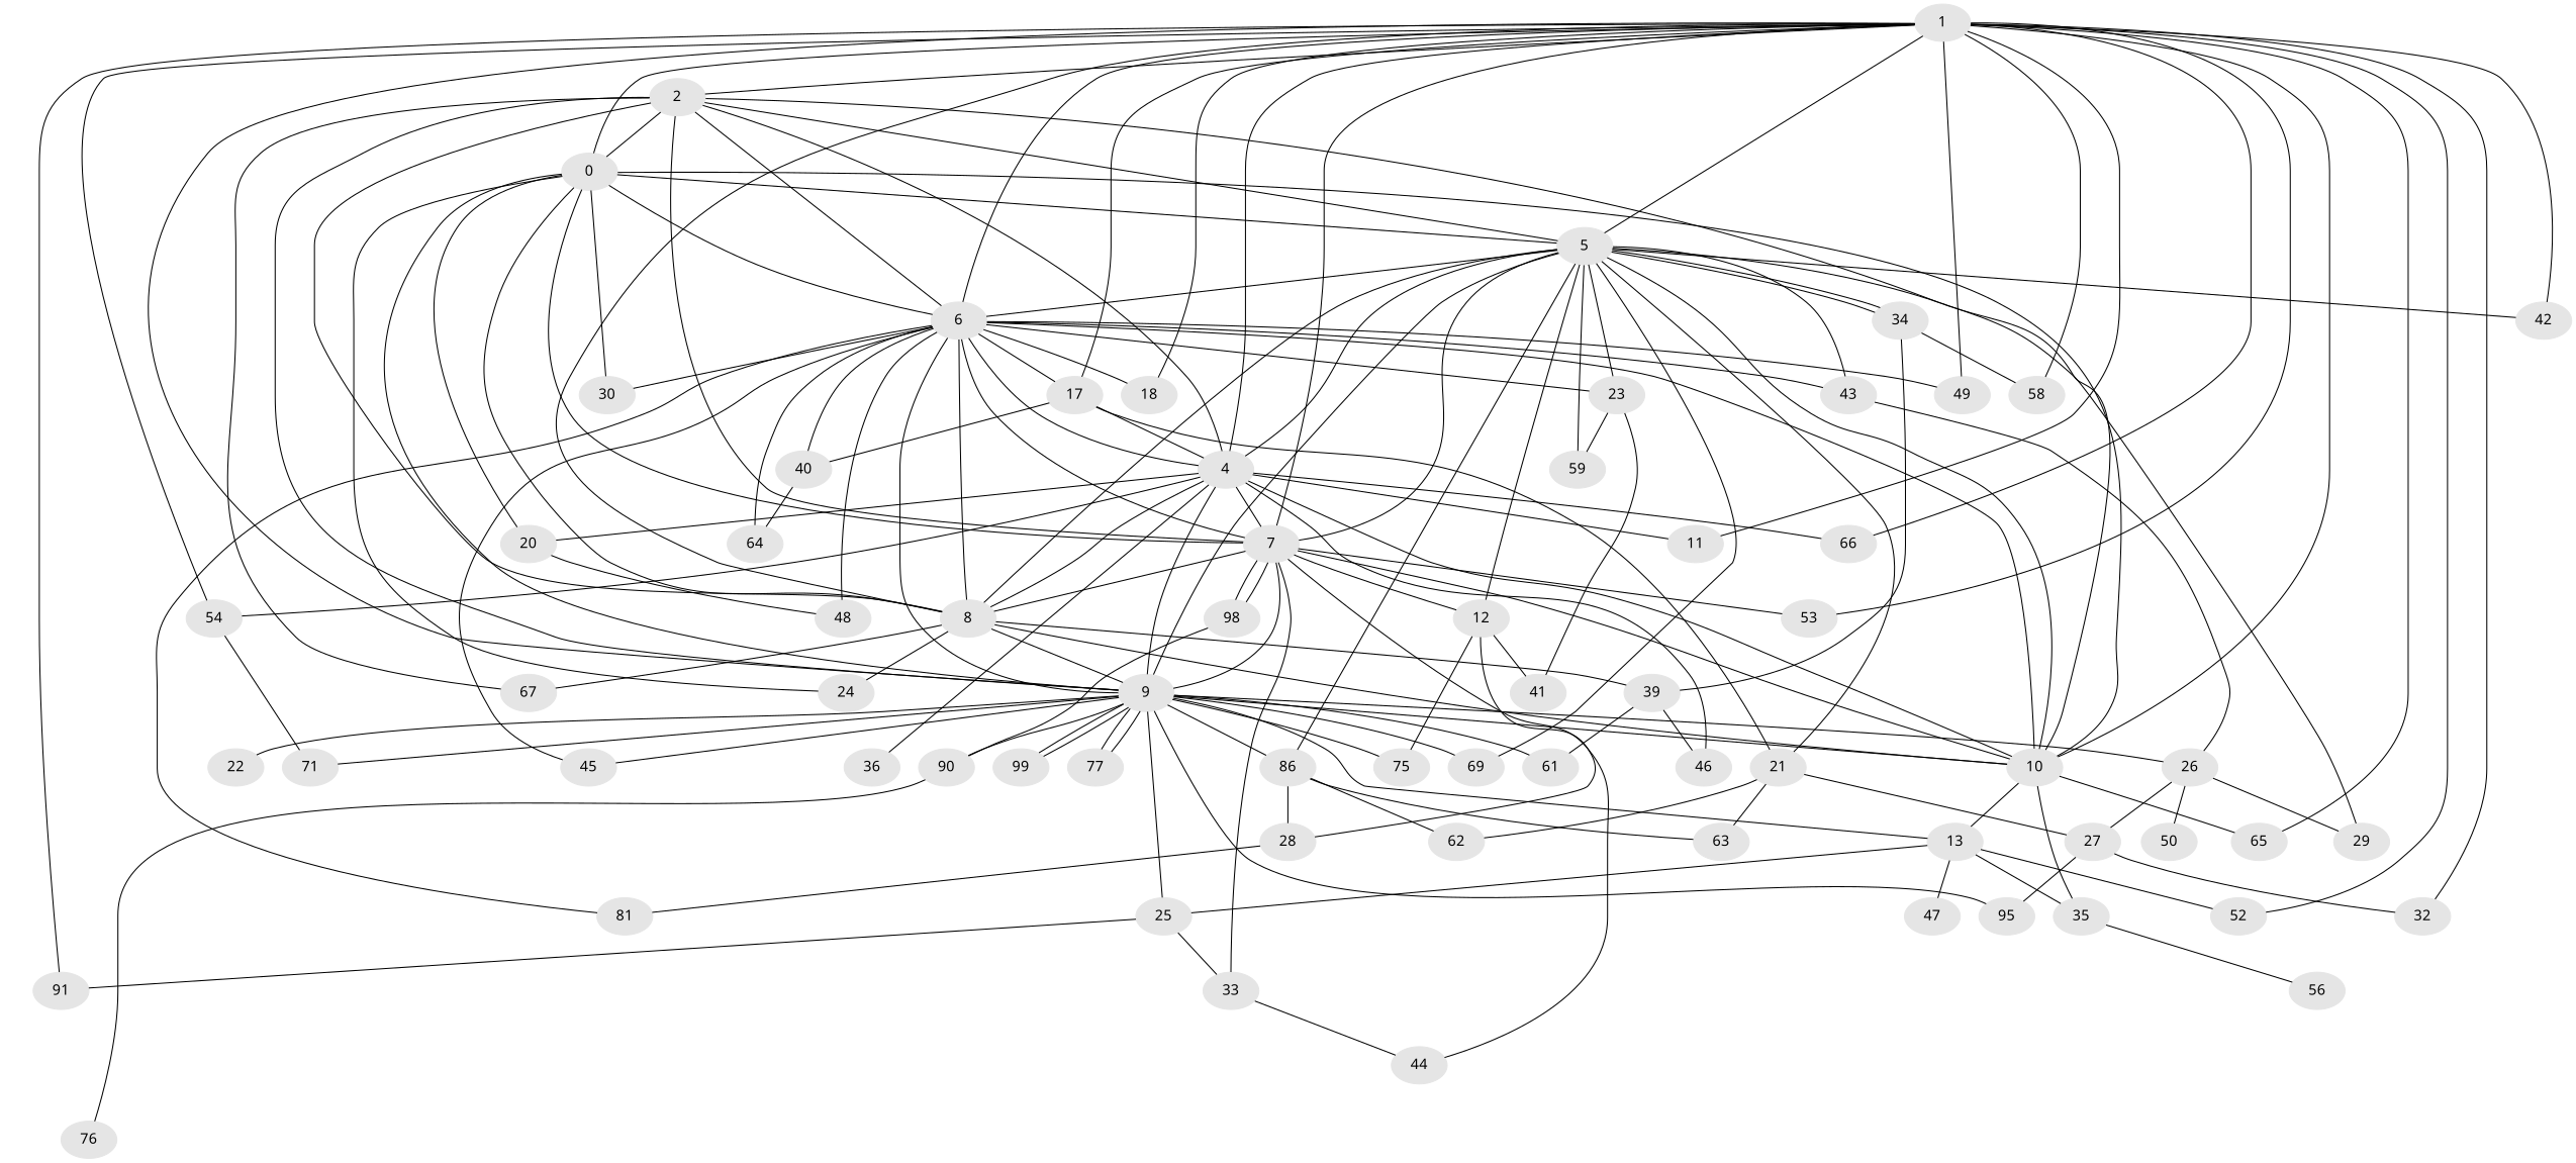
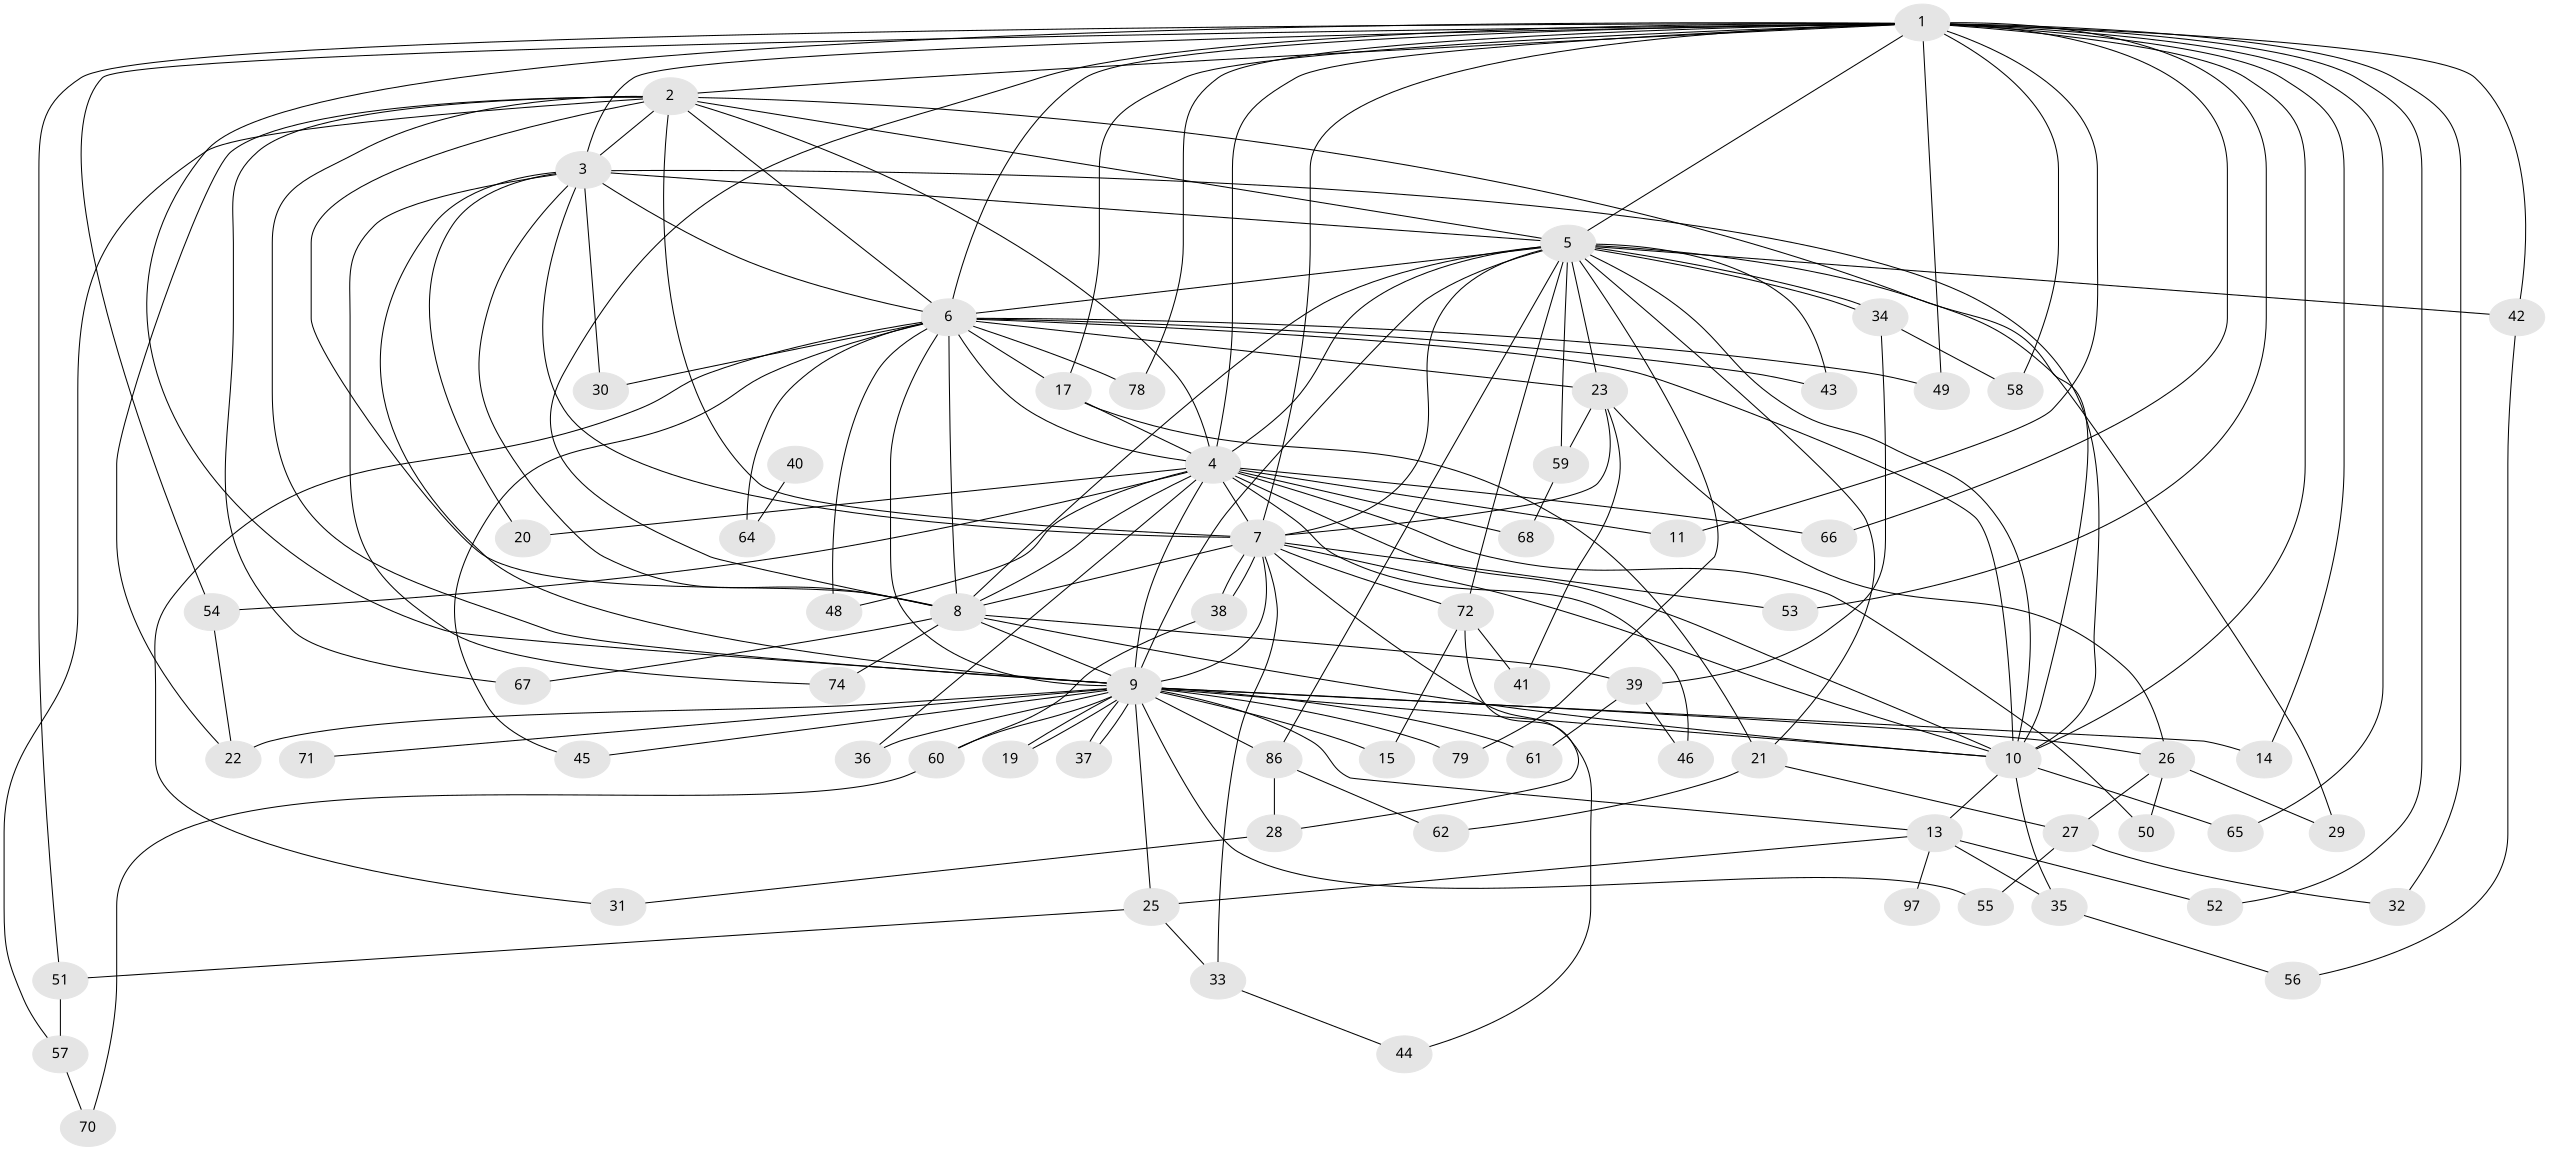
  graph {
    fontname="Noto Sans"
    node [color=gray90 fontname="Noto Sans" style=filled]
    edge [fontname="Noto Sans"]
    1
    2
-   3 [label=0]
+   3
    4
    5
    6
    7
    8
    9
    10
    11
+   14
    17
-   18
+   18 [label=78]
    32
    42
    49
-   51 [label=91]
+   51
    52
    53
    54
    58
    65
    66
    22
+   57
    67
    20
-   24
+   24 [label=74]
    30
    36
    46
    48
    50
-   12
+   68
+   12 [label=72]
    n37 [label=86]
    21
    23
    29
    34
    43
    59
-   69
-   31 [label=81]
+   69 [label=79]
+   31
    40
    45
    64
    33
-   38 [label=98]
+   38
    44
    39
    13
-   15 [label=75]
-   19 [label=99]
+   15
+   19
    25
    26
-   37 [label=77]
-   55 [label=95]
-   60 [label=90]
+   37
+   55
+   60
    61
    71
    35
    56
-   70 [label=76]
+   70
    28
    41
    62
-   63
    27
-   47
+   47 [label=97]
    1 -- 2
    1 -- 3
    1 -- 4
    1 -- 5
    1 -- 6
    1 -- 7
    1 -- 8
    1 -- 9
    1 -- 10
    1 -- 11
+   1 -- 14
    1 -- 17
    1 -- 18
    1 -- 32
    1 -- 42
    1 -- 49
    1 -- 51
    1 -- 52
    1 -- 53
    1 -- 54
    1 -- 58
    1 -- 65
    1 -- 66
    2 -- 3
    2 -- 4
    2 -- 5
    2 -- 6
    2 -- 7
    2 -- 8
    2 -- 9
    2 -- 10
+   2 -- 22
+   2 -- 57
    2 -- 67
    3 -- 5
    3 -- 6
    3 -- 7
    3 -- 8
    3 -- 9
    3 -- 10
    3 -- 20
    3 -- 24
    3 -- 30
    4 -- 5
    4 -- 6
    4 -- 7
    4 -- 8
    4 -- 9
    4 -- 10
    4 -- 11
    4 -- 54
    4 -- 66
    4 -- 20
    4 -- 36
    4 -- 46
-   20 -- 48
+   4 -- 48
+   4 -- 50
+   4 -- 68
    5 -- 6
    5 -- 7
    5 -- 8
    5 -- 9
    5 -- 10
    5 -- 42
    5 -- 12
    5 -- n37
    5 -- 21
    5 -- 23
    5 -- 29
    5 -- 34
    5 -- 34
    5 -- 43
    5 -- 59
    5 -- 69
-   6 -- 7
+   23 -- 7
    6 -- 8
    6 -- 9
    6 -- 10
    6 -- 17
    6 -- 18
    6 -- 49
    6 -- 30
    6 -- 48
    6 -- 23
    6 -- 43
    6 -- 31
-   6 -- 40
    6 -- 45
    6 -- 64
    7 -- 8
    7 -- 9
    7 -- 10
    7 -- 53
    7 -- 12
    7 -- 33
    7 -- 38
    7 -- 38
    7 -- 44
    8 -- 9
    8 -- 10
    8 -- 67
    8 -- 24
    8 -- 39
    9 -- 10
+   9 -- 14
    9 -- 22
+   9 -- 36
    9 -- n37
    9 -- 69
    9 -- 45
    9 -- 13
    9 -- 15
    9 -- 19
    9 -- 19
    9 -- 25
    9 -- 26
    9 -- 37
    9 -- 37
    9 -- 55
    9 -- 60
    9 -- 61
    9 -- 71
    10 -- 65
    10 -- 13
    10 -- 35
    17 -- 4
    17 -- 21
-   17 -- 40
-   54 -- 71
+   42 -- 56
+   51 -- 57
+   54 -- 22
+   57 -- 70
    12 -- 15
    12 -- 28
    12 -- 41
    n37 -- 28
    n37 -- 62
-   n37 -- 63
    21 -- 62
-   21 -- 63
    21 -- 27
    23 -- 59
-   43 -- 26
+   23 -- 26
    23 -- 41
    34 -- 58
    34 -- 39
+   59 -- 68
    40 -- 64
    33 -- 44
    38 -- 60
    39 -- 46
    39 -- 61
    13 -- 52
    13 -- 25
    13 -- 35
    13 -- 47
    25 -- 51
    25 -- 33
    26 -- 50
    26 -- 29
    26 -- 27
    60 -- 70
    35 -- 56
    28 -- 31
    27 -- 32
    27 -- 55
  }
